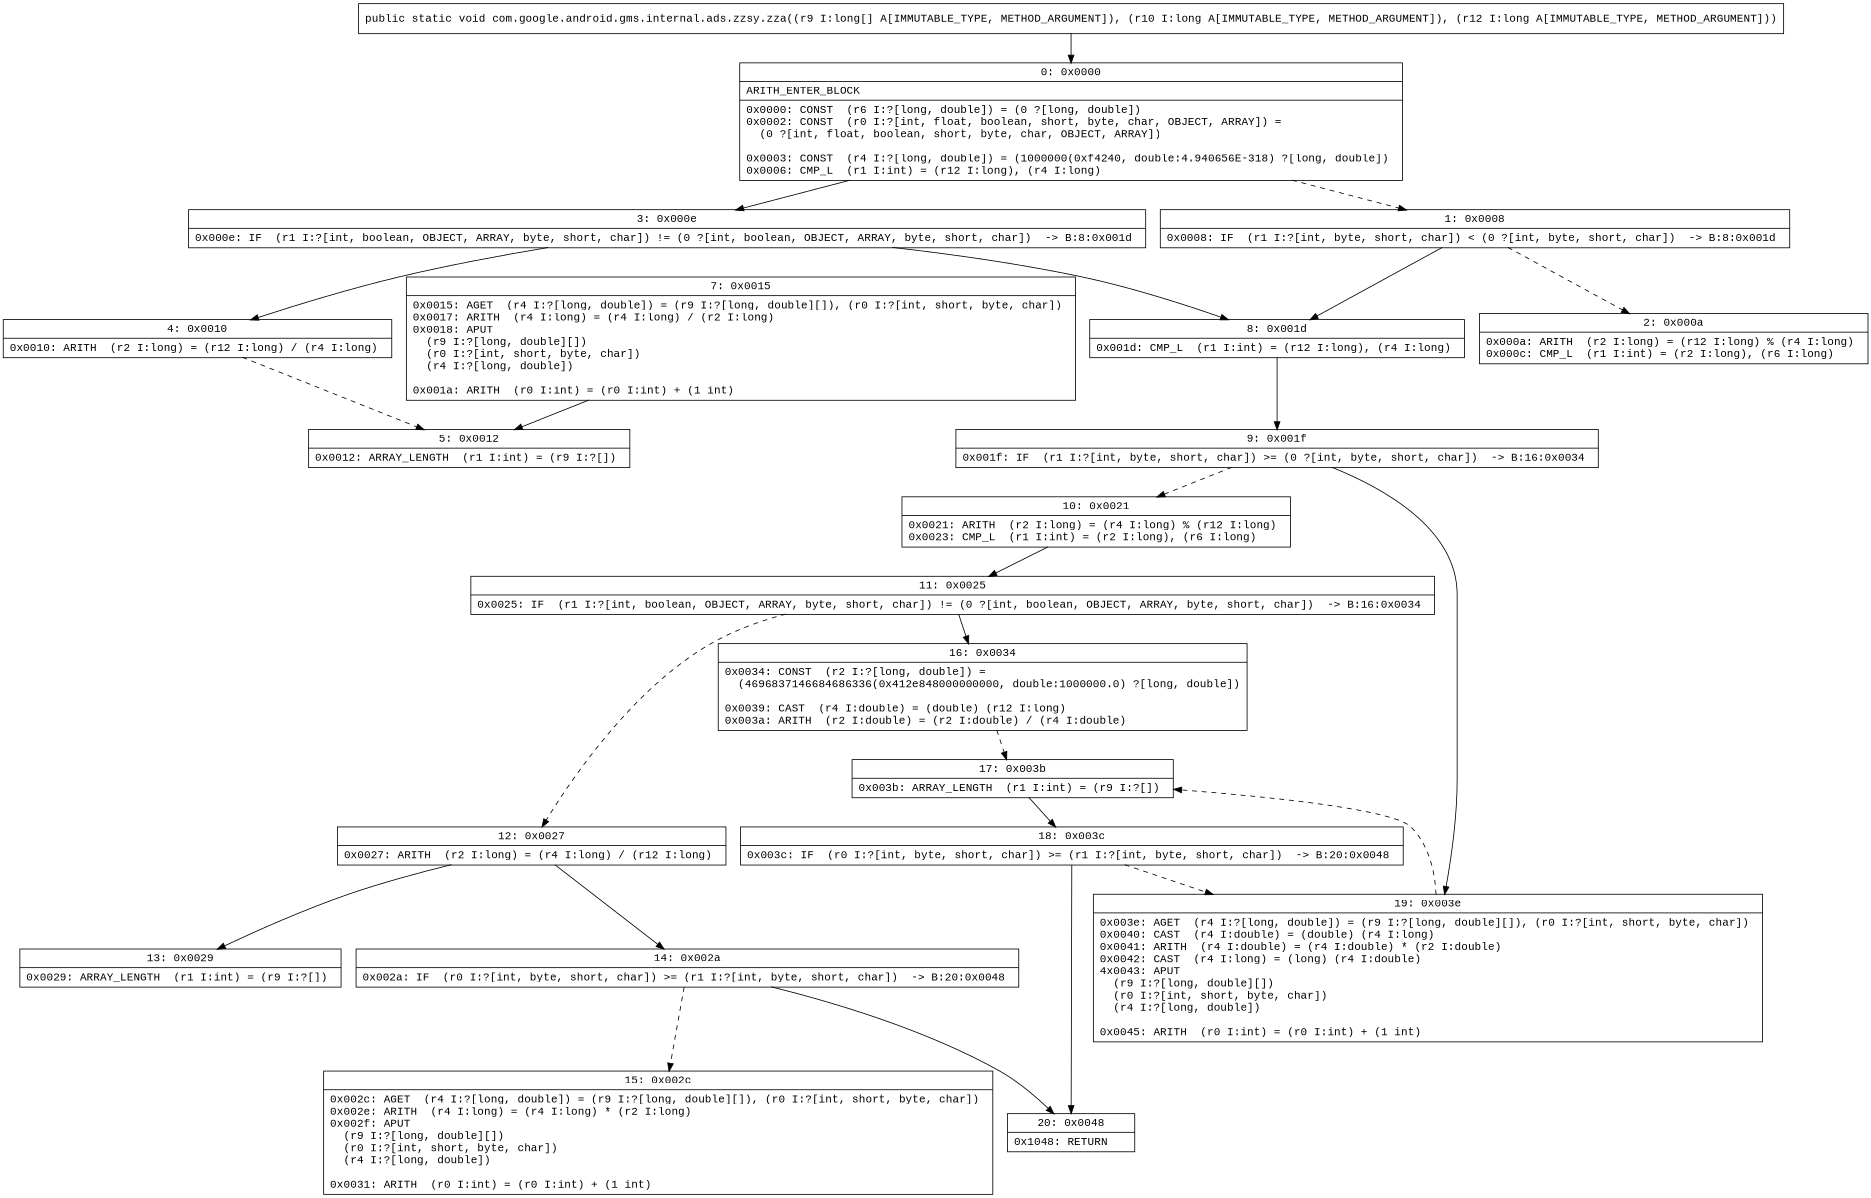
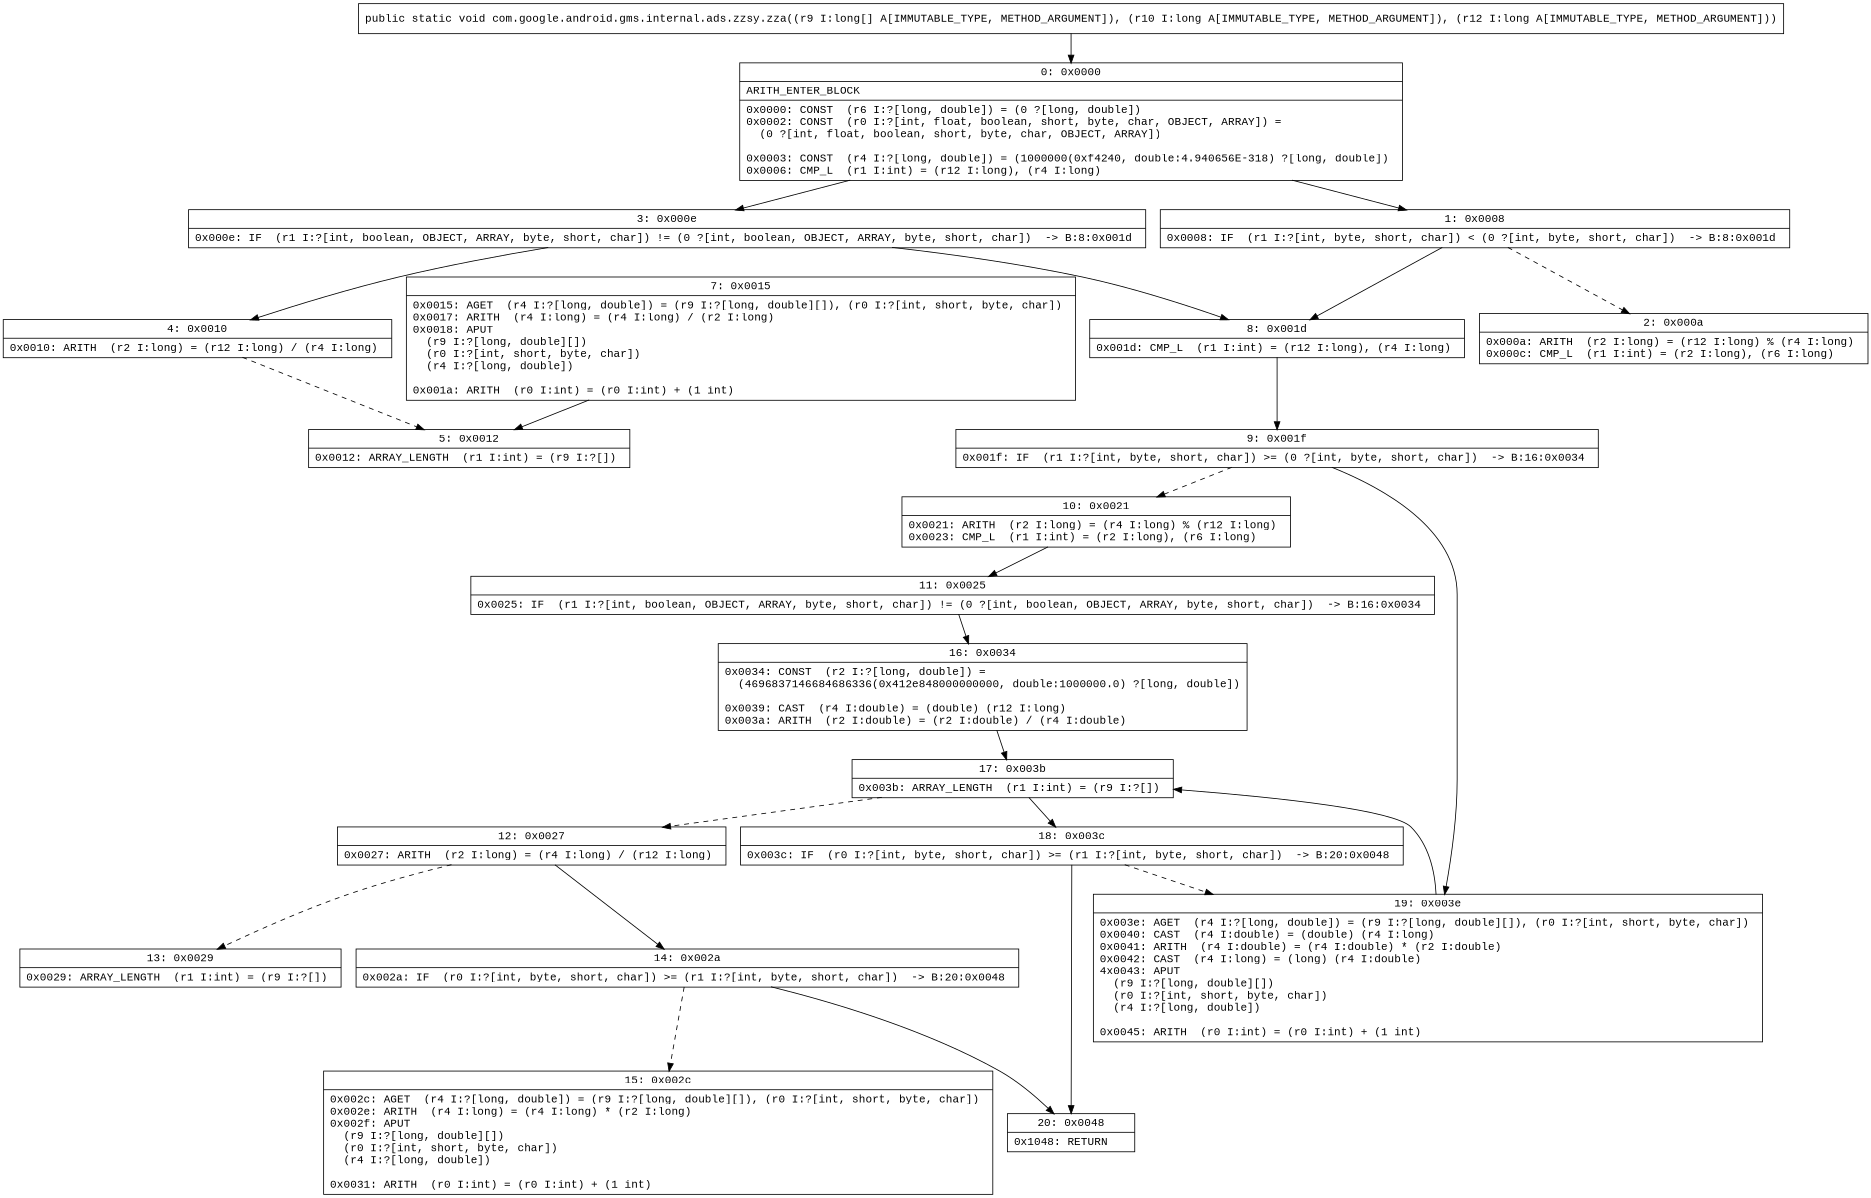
  digraph {
    fontname="Liberation Mono"
    node [fontname="Liberation Mono" shape=record]
    edge [fontname="Liberation Mono"]
    n1 [label="{0\:\ 0x0000|ARITH_ENTER_BLOCK\l|0x0000: CONST  (r6 I:?[long, double]) = (0 ?[long, double]) \l0x0002: CONST  (r0 I:?[int, float, boolean, short, byte, char, OBJECT, ARRAY]) = \l  (0 ?[int, float, boolean, short, byte, char, OBJECT, ARRAY])\l \l0x0003: CONST  (r4 I:?[long, double]) = (1000000(0xf4240, double:4.940656E\-318) ?[long, double]) \l0x0006: CMP_L  (r1 I:int) = (r12 I:long), (r4 I:long) \l}"]
    n2 [label="{1\:\ 0x0008|0x0008: IF  (r1 I:?[int, byte, short, char]) \< (0 ?[int, byte, short, char])  \-\> B:8:0x001d \l}"]
    n3 [label="{3\:\ 0x000e|0x000e: IF  (r1 I:?[int, boolean, OBJECT, ARRAY, byte, short, char]) != (0 ?[int, boolean, OBJECT, ARRAY, byte, short, char])  \-\> B:8:0x001d \l}"]
    n4 [label="{2\:\ 0x000a|0x000a: ARITH  (r2 I:long) = (r12 I:long) % (r4 I:long) \l0x000c: CMP_L  (r1 I:int) = (r2 I:long), (r6 I:long) \l}"]
    n5 [label="{8\:\ 0x001d|0x001d: CMP_L  (r1 I:int) = (r12 I:long), (r4 I:long) \l}"]
    n6 [label="{9\:\ 0x001f|0x001f: IF  (r1 I:?[int, byte, short, char]) \>= (0 ?[int, byte, short, char])  \-\> B:16:0x0034 \l}"]
    n7 [label="{4\:\ 0x0010|0x0010: ARITH  (r2 I:long) = (r12 I:long) \/ (r4 I:long) \l}"]
    n8 [label="{5\:\ 0x0012|0x0012: ARRAY_LENGTH  (r1 I:int) = (r9 I:?[]) \l}"]
    n9 [label="{7\:\ 0x0015|0x0015: AGET  (r4 I:?[long, double]) = (r9 I:?[long, double][]), (r0 I:?[int, short, byte, char]) \l0x0017: ARITH  (r4 I:long) = (r4 I:long) \/ (r2 I:long) \l0x0018: APUT  \l  (r9 I:?[long, double][])\l  (r0 I:?[int, short, byte, char])\l  (r4 I:?[long, double])\l \l0x001a: ARITH  (r0 I:int) = (r0 I:int) + (1 int) \l}"]
    n10 [label="{20\:\ 0x0048|0x1048: RETURN   \l}"]
    n11 [label="{10\:\ 0x0021|0x0021: ARITH  (r2 I:long) = (r4 I:long) % (r12 I:long) \l0x0023: CMP_L  (r1 I:int) = (r2 I:long), (r6 I:long) \l}"]
    n12 [label="{19\:\ 0x003e|0x003e: AGET  (r4 I:?[long, double]) = (r9 I:?[long, double][]), (r0 I:?[int, short, byte, char]) \l0x0040: CAST  (r4 I:double) = (double) (r4 I:long) \l0x0041: ARITH  (r4 I:double) = (r4 I:double) * (r2 I:double) \l0x0042: CAST  (r4 I:long) = (long) (r4 I:double) \l4x0043: APUT  \l  (r9 I:?[long, double][])\l  (r0 I:?[int, short, byte, char])\l  (r4 I:?[long, double])\l \l0x0045: ARITH  (r0 I:int) = (r0 I:int) + (1 int) \l}"]
    n13 [label="{11\:\ 0x0025|0x0025: IF  (r1 I:?[int, boolean, OBJECT, ARRAY, byte, short, char]) != (0 ?[int, boolean, OBJECT, ARRAY, byte, short, char])  \-\> B:16:0x0034 \l}"]
    n14 [label="{16\:\ 0x0034|0x0034: CONST  (r2 I:?[long, double]) = \l  (4696837146684686336(0x412e848000000000, double:1000000.0) ?[long, double])\l \l0x0039: CAST  (r4 I:double) = (double) (r12 I:long) \l0x003a: ARITH  (r2 I:double) = (r2 I:double) \/ (r4 I:double) \l}"]
    n15 [label="{17\:\ 0x003b|0x003b: ARRAY_LENGTH  (r1 I:int) = (r9 I:?[]) \l}"]
    n16 [label="{12\:\ 0x0027|0x0027: ARITH  (r2 I:long) = (r4 I:long) \/ (r12 I:long) \l}"]
    n17 [label="{13\:\ 0x0029|0x0029: ARRAY_LENGTH  (r1 I:int) = (r9 I:?[]) \l}"]
    n18 [label="{14\:\ 0x002a|0x002a: IF  (r0 I:?[int, byte, short, char]) \>= (r1 I:?[int, byte, short, char])  \-\> B:20:0x0048 \l}"]
    n19 [label="{15\:\ 0x002c|0x002c: AGET  (r4 I:?[long, double]) = (r9 I:?[long, double][]), (r0 I:?[int, short, byte, char]) \l0x002e: ARITH  (r4 I:long) = (r4 I:long) * (r2 I:long) \l0x002f: APUT  \l  (r9 I:?[long, double][])\l  (r0 I:?[int, short, byte, char])\l  (r4 I:?[long, double])\l \l0x0031: ARITH  (r0 I:int) = (r0 I:int) + (1 int) \l}"]
    n20 [label="{18\:\ 0x003c|0x003c: IF  (r0 I:?[int, byte, short, char]) \>= (r1 I:?[int, byte, short, char])  \-\> B:20:0x0048 \l}"]
    n21 [label="{public static void com.google.android.gms.internal.ads.zzsy.zza((r9 I:long[] A[IMMUTABLE_TYPE, METHOD_ARGUMENT]), (r10 I:long A[IMMUTABLE_TYPE, METHOD_ARGUMENT]), (r12 I:long A[IMMUTABLE_TYPE, METHOD_ARGUMENT])) }"]
-   n1 -> n2 [style=dashed]
+   n1 -> n2
    n1 -> n3
    n2 -> n4 [style=dashed]
    n2 -> n5
    n3 -> n5
    n3 -> n7 [style=solid]
    n5 -> n6
    n6 -> n11 [style=dashed]
    n6 -> n12
    n7 -> n8 [style=dashed]
    n9 -> n8
    n11 -> n13
-   n12 -> n15 [style=dashed]
+   n12 -> n15
    n13 -> n14
-   n13 -> n16 [style=dashed]
-   n14 -> n15 [style=dashed]
+   n15 -> n16 [style=dashed]
+   n14 -> n15
    n15 -> n20
-   n16 -> n17
+   n16 -> n17 [style=dashed]
    n16 -> n18
    n18 -> n10
    n18 -> n19 [style=dashed]
    n20 -> n10
    n20 -> n12 [style=dashed]
    n21 -> n1
  }
